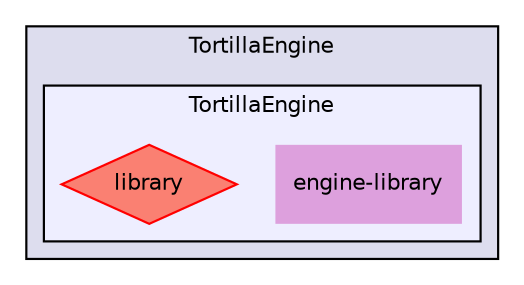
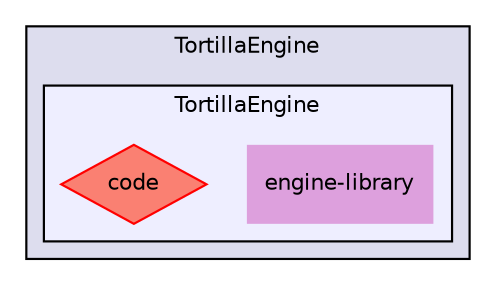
  digraph {
    compound=true
    node [fontname=Helvetica fontsize=10 style=filled]
    n1 [label="engine-library" shape=plaintext fillcolor=plum]
-   n2 [color=red fillcolor=salmon label=library shape=diamond]
+   n2 [color=red fillcolor=salmon label=code shape=diamond]
    subgraph cluster_1 {
      bgcolor="#ddddee"
      fontname=Helvetica
      fontsize=10
      label=TortillaEngine
      pencolor=black
      subgraph cluster_2 {
        bgcolor="#eeeeff"
        fontname=Helvetica
        fontsize=10
        pencolor=black
        n1
        n2
      }
    }
  }
